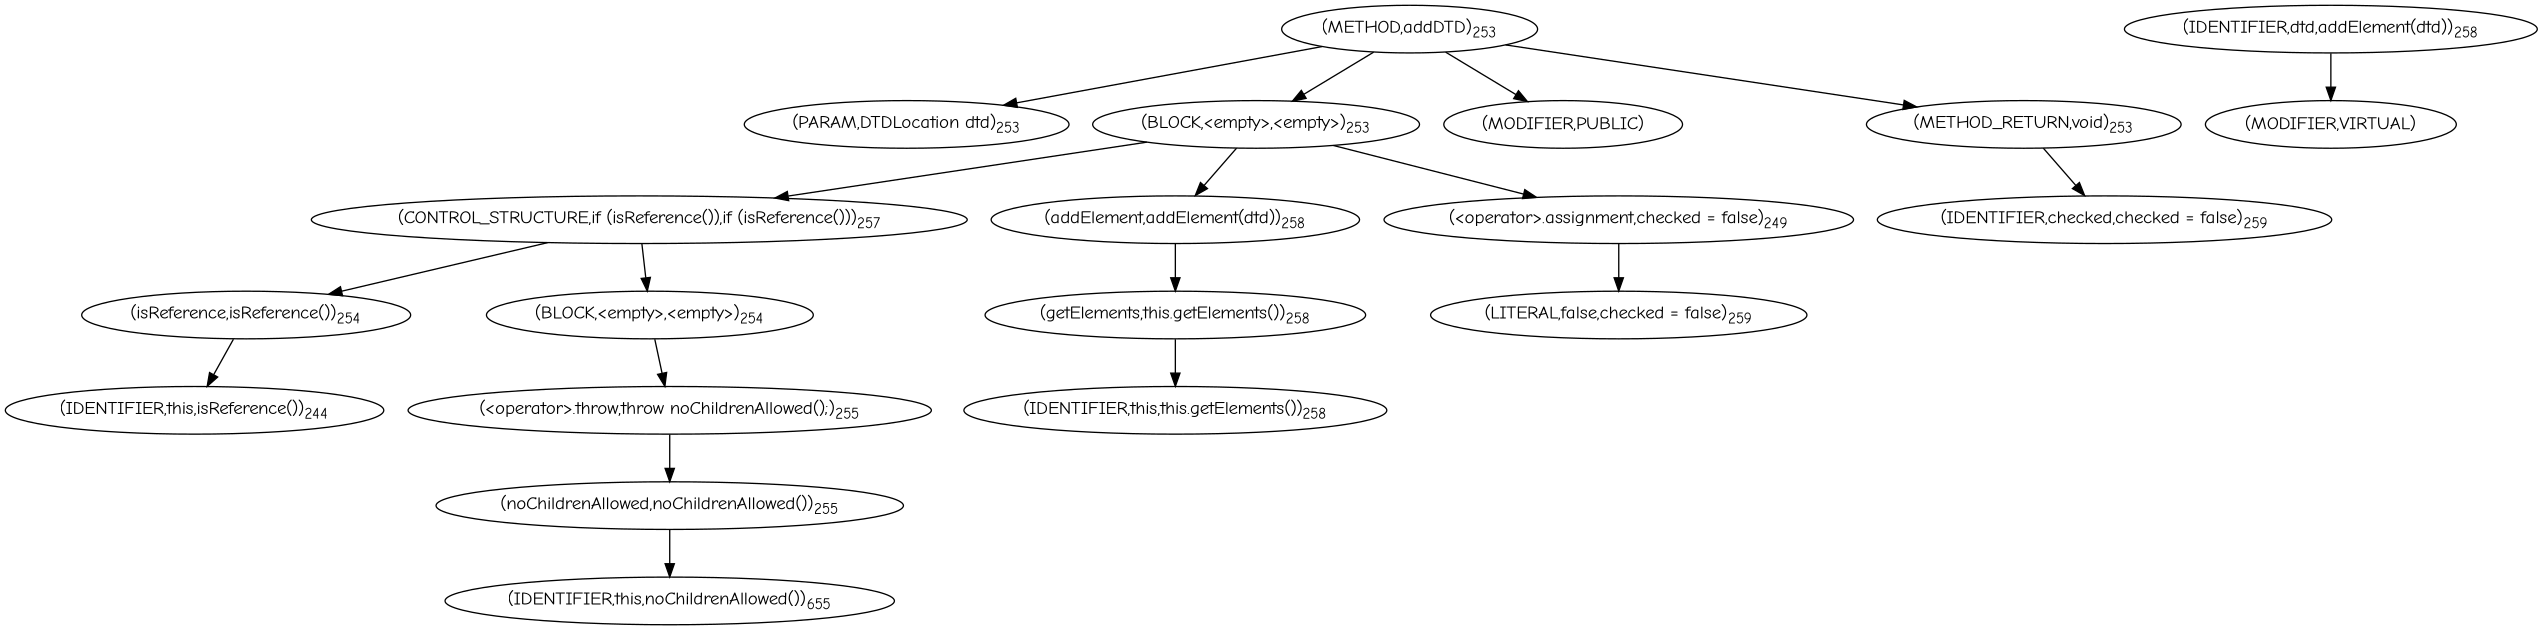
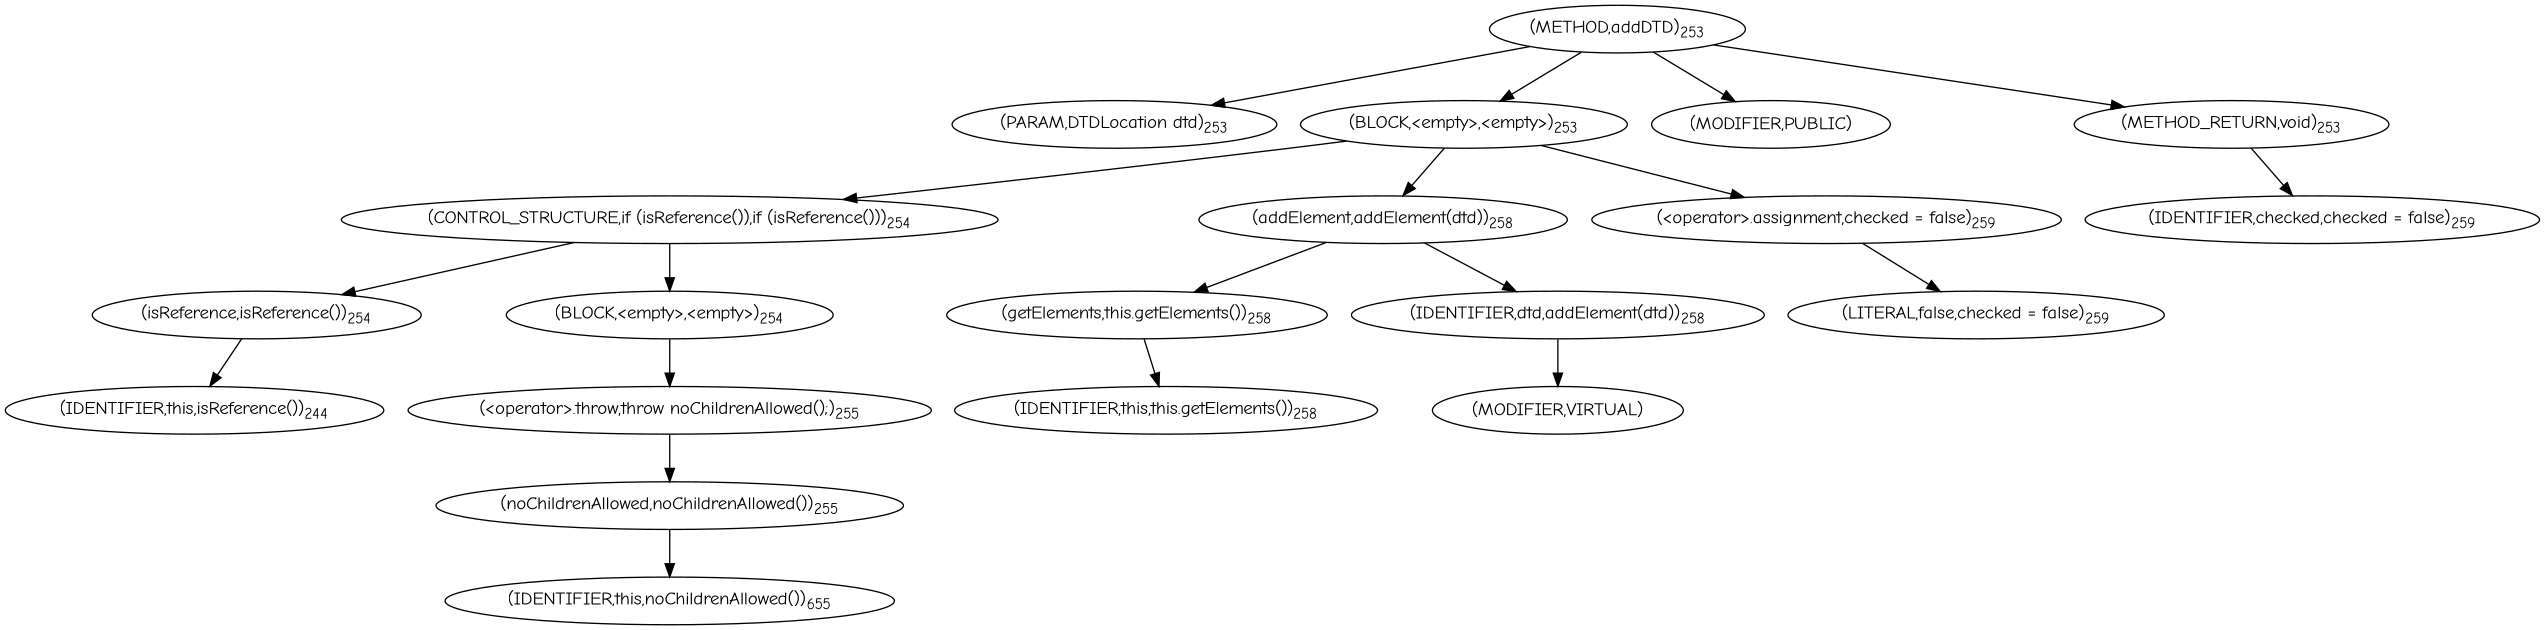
  digraph {
    fontname="Comic Neue"
    node [fontname="Comic Neue"]
    edge [fontname="Comic Neue"]
    n1 [label=<(METHOD,addDTD)<SUB>253</SUB>>]
    n2 [label=<(PARAM,DTDLocation dtd)<SUB>253</SUB>>]
    n3 [label=<(BLOCK,&lt;empty&gt;,&lt;empty&gt;)<SUB>253</SUB>>]
    n4 [label=<(MODIFIER,PUBLIC)>]
    n5 [label=<(METHOD_RETURN,void)<SUB>253</SUB>>]
-   n6 [label=<(CONTROL_STRUCTURE,if (isReference()),if (isReference()))<SUB>257</SUB>>]
+   n6 [label=<(CONTROL_STRUCTURE,if (isReference()),if (isReference()))<SUB>254</SUB>>]
    n7 [label=<(addElement,addElement(dtd))<SUB>258</SUB>>]
-   n8 [label=<(&lt;operator&gt;.assignment,checked = false)<SUB>249</SUB>>]
+   n8 [label=<(&lt;operator&gt;.assignment,checked = false)<SUB>259</SUB>>]
    n9 [label=<(MODIFIER,VIRTUAL)>]
    n10 [label=<(IDENTIFIER,checked,checked = false)<SUB>259</SUB>>]
    n11 [label=<(isReference,isReference())<SUB>254</SUB>>]
    n12 [label=<(BLOCK,&lt;empty&gt;,&lt;empty&gt;)<SUB>254</SUB>>]
    n13 [label=<(getElements,this.getElements())<SUB>258</SUB>>]
    n14 [label=<(IDENTIFIER,dtd,addElement(dtd))<SUB>258</SUB>>]
    n15 [label=<(LITERAL,false,checked = false)<SUB>259</SUB>>]
    n16 [label=<(IDENTIFIER,this,isReference())<SUB>244</SUB>>]
    n17 [label=<(&lt;operator&gt;.throw,throw noChildrenAllowed();)<SUB>255</SUB>>]
    n18 [label=<(noChildrenAllowed,noChildrenAllowed())<SUB>255</SUB>>]
    n19 [label=<(IDENTIFIER,this,noChildrenAllowed())<SUB>655</SUB>>]
    n20 [label=<(IDENTIFIER,this,this.getElements())<SUB>258</SUB>>]
    n1 -> n2
    n1 -> n3
    n1 -> n4
    n1 -> n5
    n3 -> n6
    n3 -> n7
    n3 -> n8
    n5 -> n10
    n6 -> n11
    n6 -> n12
    n7 -> n13
+   n7 -> n14
    n8 -> n15
    n11 -> n16
    n12 -> n17
    n13 -> n20
    n14 -> n9
    n17 -> n18
    n18 -> n19
  }
